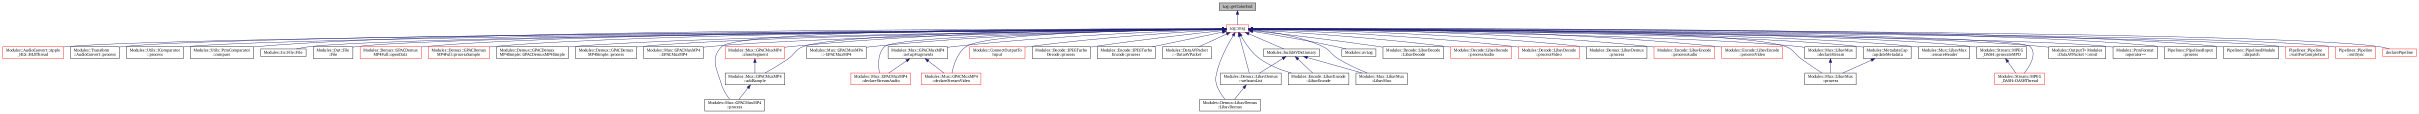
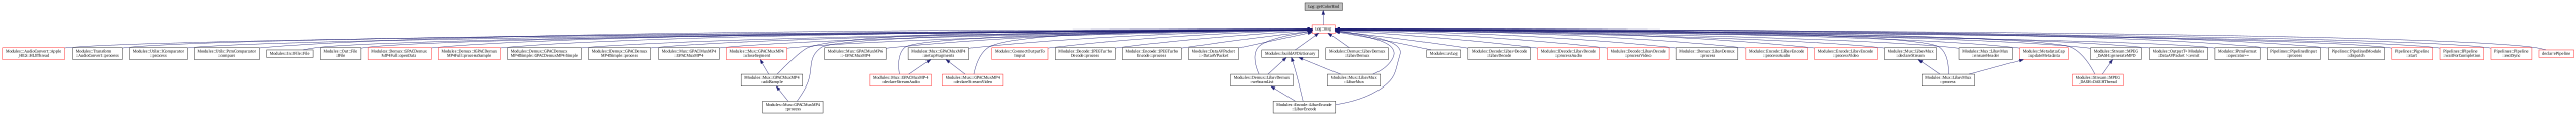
  digraph {
    fontname="PT Serif"
    rankdir=TB
    node [color=black fillcolor=white fontname="PT Serif" fontsize=10 shape=record style=filled]
    edge [color=midnightblue dir=back fontname="PT Serif" fontsize=10 labelfontname=Helvetica labelfontsize=10 style=solid]
    n1 [fillcolor=grey75 fontcolor=black height=0.2 label="Log::getColorEnd" width=0.4]
    n2 [color=red height=0.2 label="Log::msg" width=0.4]
    n3 [color=red height=0.2 label="Modules::AudioConvert::Apple\l_HLS::HLSThread" width=0.4]
    n4 [height=0.2 label="Modules::Transform\l::AudioConvert::process" width=0.4]
    n5 [height=0.2 label="Modules::Utils::IComparator\l::process" width=0.4]
    n6 [height=0.2 label="Modules::Utils::PcmComparator\l::compare" width=0.4]
    n7 [height=0.2 label="Modules::In::File::File" width=0.4]
    n8 [height=0.2 label="Modules::Out::File\l::File" width=0.4]
    n9 [color=red height=0.2 label="Modules::Demux::GPACDemux\lMP4Full::openData" width=0.4]
    n10 [color=red height=0.2 label="Modules::Demux::GPACDemux\lMP4Full::processSample" width=0.4]
    n11 [height=0.2 label="Modules::Demux::GPACDemux\lMP4Simple::GPACDemuxMP4Simple" width=0.4]
    n12 [height=0.2 label="Modules::Demux::GPACDemux\lMP4Simple::process" width=0.4]
    n13 [height=0.2 label="Modules::Mux::GPACMuxMP4\l::GPACMuxMP4" width=0.4]
    n14 [color=red height=0.2 label="Modules::Mux::GPACMuxMP4\l::closeSegment" width=0.4]
    n15 [height=0.2 label="Modules::Mux::GPACMuxMP4\l::addSample" width=0.4]
    n16 [height=0.2 label="Modules::Mux::GPACMuxMP4\l::process" width=0.4]
    n17 [height=0.2 label="Modules::Mux::GPACMuxMP6\l::~GPACMuxMP4" width=0.4]
    n18 [height=0.2 label="Modules::Mux::GPACMuxMP4\l::setupFragments" width=0.4]
    n19 [color=red height=0.2 label="Modules::Mux::GPACMuxMP4\l::declareStreamAudio" width=0.4]
    n20 [color=red height=0.2 label="Modules::Mux::GPACMuxMP4\l::declareStreamVideo" width=0.4]
    n21 [color=red height=0.2 label="Modules::ConnectOutputTo\lInput" width=0.4]
    n22 [height=0.2 label="Modules::Decode::JPEGTurbo\lDecode::process" width=0.4]
    n23 [height=0.2 label="Modules::Encode::JPEGTurbo\lEncode::process" width=0.4]
    n24 [height=0.2 label="Modules::DataAVPacket\l::~DataAVPacket" width=0.4]
    n25 [height=0.2 label="Modules::buildAVDictionary" width=0.4]
    n26 [height=0.2 label="Modules::Demux::LibavDemux\l::webcamList" width=0.4]
    n27 [height=0.2 label="Modules::Demux::LibavDemux\l::LibavDemux" width=0.4]
    n28 [height=0.2 label="Modules::Encode::LibavEncode\l::LibavEncode" width=0.4]
    n29 [height=0.2 label="Modules::Mux::LibavMux\l::LibavMux" width=0.4]
    n30 [height=0.2 label="Modules::avLog" width=0.4]
    n31 [height=0.2 label="Modules::Decode::LibavDecode\l::LibavDecode" width=0.4]
    n32 [color=red height=0.2 label="Modules::Decode::LibavDecode\l::processAudio" width=0.4]
    n33 [color=red height=0.2 label="Modules::Decode::LibavDecode\l::processVideo" width=0.4]
    n34 [height=0.2 label="Modules::Demux::LibavDemux\l::process" width=0.4]
    n35 [color=red height=0.2 label="Modules::Encode::LibavEncode\l::processAudio" width=0.4]
    n36 [color=red height=0.2 label="Modules::Encode::LibavEncode\l::processVideo" width=0.4]
    n37 [height=0.2 label="Modules::Mux::LibavMux\l::declareStream" width=0.4]
    n38 [height=0.2 label="Modules::Mux::LibavMux\l::process" width=0.4]
    n39 [height=0.2 label="Modules::Mux::LibavMux\l::ensureHeader" width=0.4]
-   n40 [height=0.2 label="Modules::MetadataCap\l::updateMetadata" width=0.4]
+   n40 [color=red height=0.2 label="Modules::MetadataCap\l::updateMetadata" width=0.4]
    n41 [color=red height=0.2 label="Modules::Stream::MPEG\l_DASH::DASHThread" width=0.4]
    n42 [height=0.2 label="Modules::Stream::MPEG\l_DASH::generateMPD" width=0.4]
    n43 [height=0.2 label="Modules::OutputT\< Modules\l::DataAVPacket \>::emit" width=0.4]
    n44 [height=0.2 label="Modules::PcmFormat\l::operator==" width=0.4]
    n45 [height=0.2 label="Pipelines::PipelinedInput\l::process" width=0.4]
    n46 [height=0.2 label="Pipelines::PipelinedModule\l::dispatch" width=0.4]
+   n47 [color=red height=0.2 label="Pipelines::Pipeline\l::start" width=0.4]
    n48 [color=red height=0.2 label="Pipelines::Pipeline\l::waitForCompletion" width=0.4]
    n49 [color=red height=0.2 label="Pipelines::Pipeline\l::exitSync" width=0.4]
    n50 [color=red height=0.2 label=declarePipeline width=0.4]
    n1 -> n2
    n2 -> n3
    n2 -> n4
    n2 -> n5
    n2 -> n6
    n2 -> n7
    n2 -> n8
    n2 -> n9
    n2 -> n10
    n2 -> n11
    n2 -> n12
    n2 -> n13
    n2 -> n14
    n2 -> n15
    n2 -> n16
    n2 -> n17
    n2 -> n18
    n2 -> n19
    n2 -> n20
    n2 -> n21
    n2 -> n22
    n2 -> n23
    n2 -> n24
    n2 -> n25
    n2 -> n26
    n2 -> n27
    n2 -> n28
    n2 -> n29
    n2 -> n30
    n2 -> n31
    n2 -> n32
    n2 -> n33
    n2 -> n34
    n2 -> n35
    n2 -> n36
    n2 -> n37
    n2 -> n38
    n2 -> n39
    n2 -> n40
    n2 -> n41
    n2 -> n42
    n2 -> n43
    n2 -> n44
    n2 -> n45
    n2 -> n46
+   n2 -> n47
    n2 -> n48
    n2 -> n49
    n2 -> n50
    n14 -> n15
    n15 -> n16
    n18 -> n19
    n18 -> n20
    n25 -> n26
    n25 -> n28
    n25 -> n29
-   n26 -> n27
+   n26 -> n28
    n37 -> n38
    n40 -> n38
    n42 -> n41
  }
